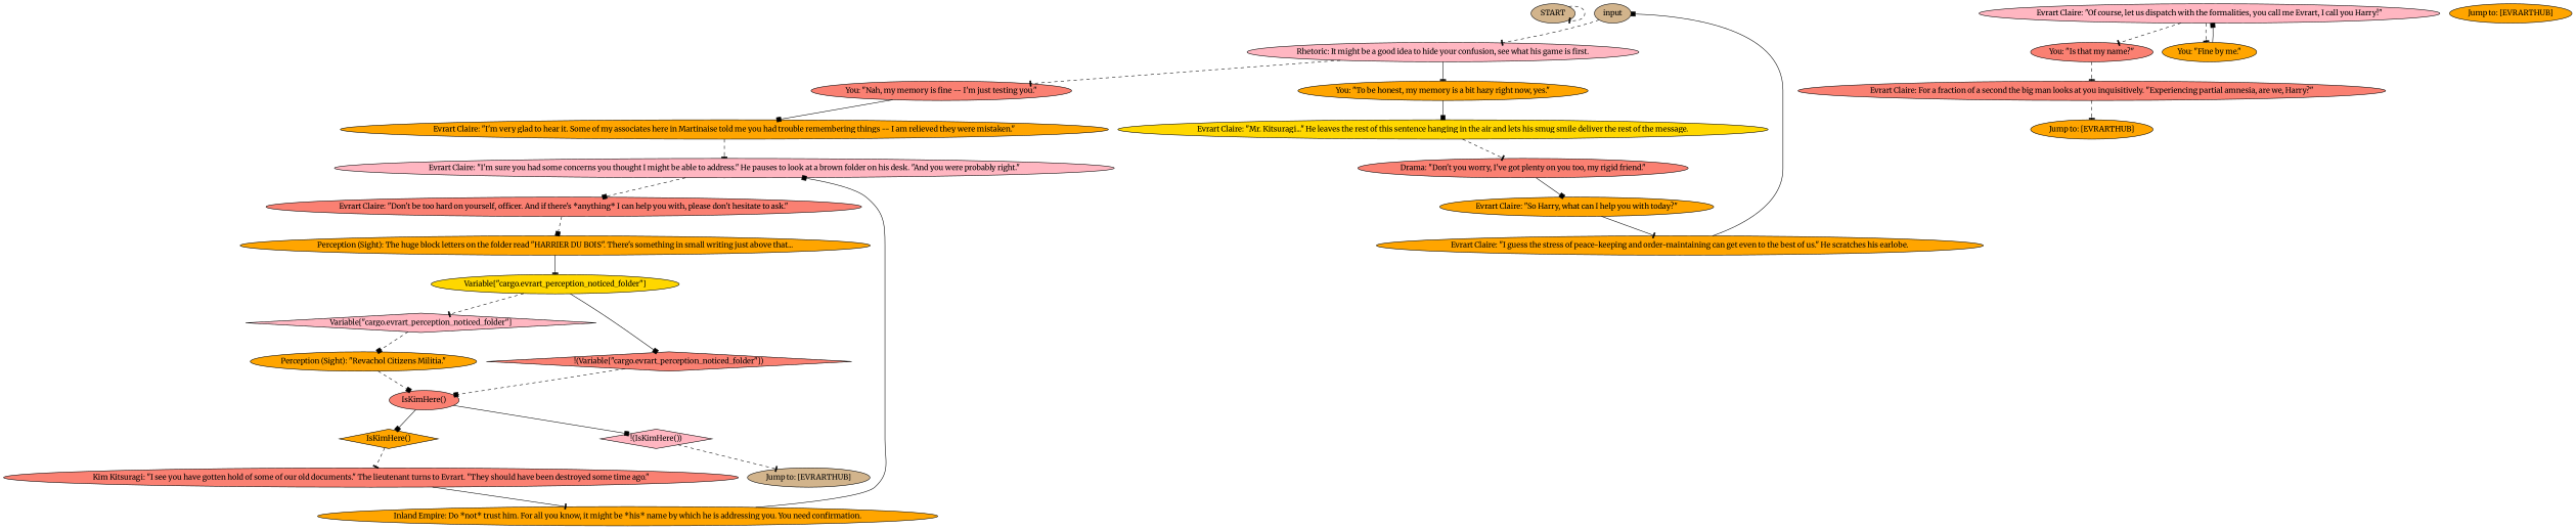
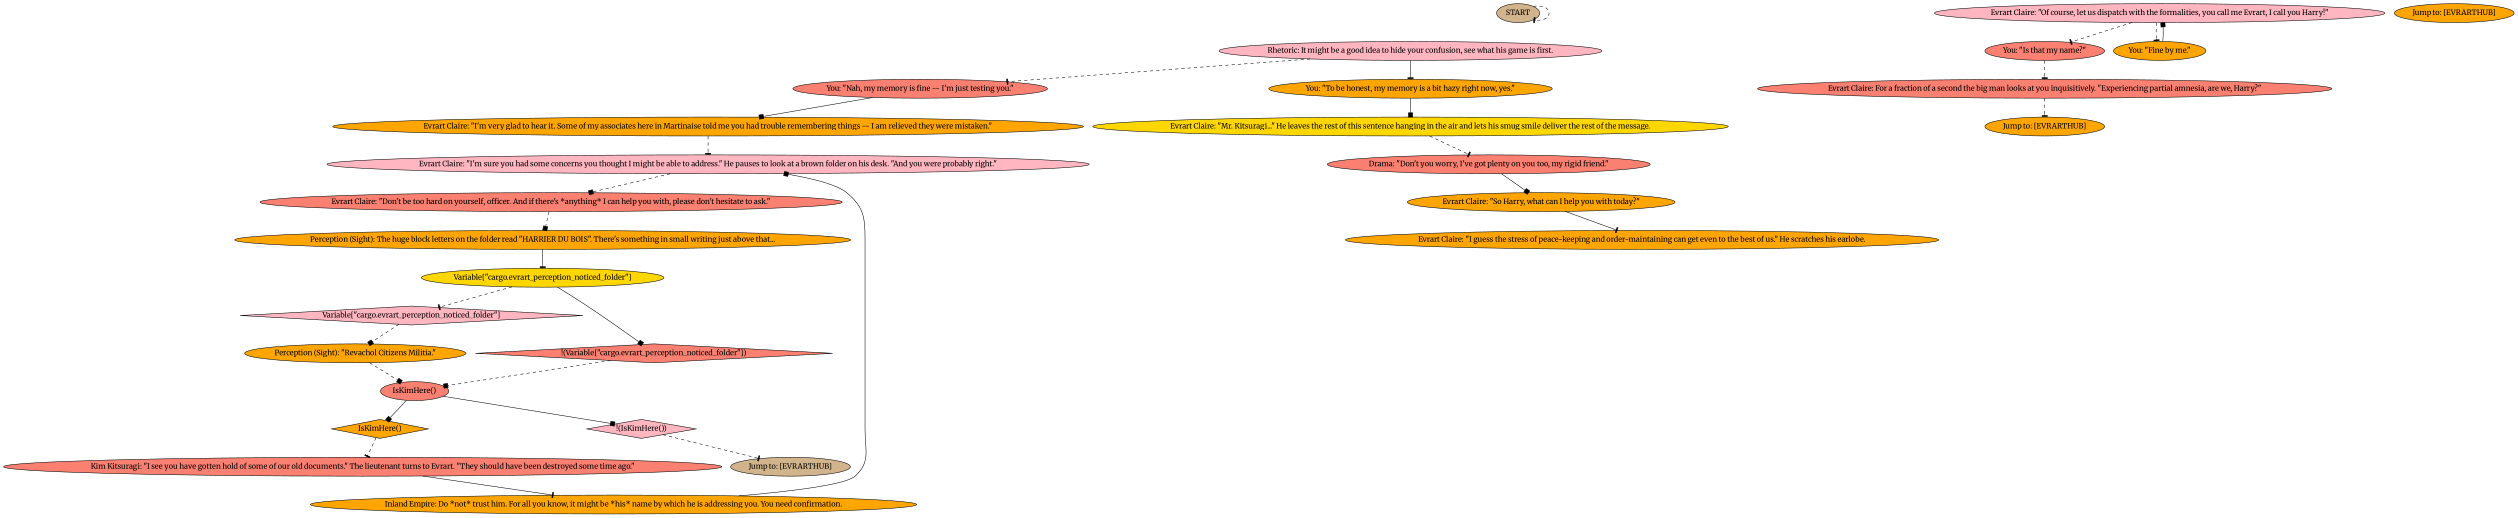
  digraph {
    fontname=Merriweather
    node [style=filled fillcolor=orange fontname=Merriweather]
    edge [style=dashed arrowhead=tee fontname=Merriweather]
    n1 [label=START fillcolor=tan]
-   n2 [label=input fillcolor=tan]
    n3 [label="Rhetoric: It might be a good idea to hide your confusion, see what his game is first." fillcolor=lightpink]
    n4 [label="Evrart Claire: \"Don't be too hard on yourself, officer. And if there's *anything* I can help you with, please don't hesitate to ask.\"" fillcolor=salmon]
    n5 [label="Perception (Sight): The huge block letters on the folder read \"HARRIER DU BOIS\". There's something in small writing just above that..."]
    n6 [label="Variable[\"cargo.evrart_perception_noticed_folder\"]" fillcolor=gold]
    n7 [label="Inland Empire: Do *not* trust him. For all you know, it might be *his* name by which he is addressing you. You need confirmation."]
    n8 [label="Evrart Claire: \"I'm sure you had some concerns you thought I might be able to address.\" He pauses to look at a brown folder on his desk. \"And you were probably right.\"" fillcolor=lightpink]
    n9 [label="Evrart Claire: \"Mr. Kitsuragi...\" He leaves the rest of this sentence hanging in the air and lets his smug smile deliver the rest of the message." fillcolor=gold]
    n10 [label="Drama: \"Don't you worry, I've got plenty on you too, my rigid friend.\"" fillcolor=salmon]
    n11 [label="Evrart Claire: \"I guess the stress of peace-keeping and order-maintaining can get even to the best of us.\" He scratches his earlobe."]
    n12 [label="Jump to: [EVRARTHUB]"]
    n13 [label="You: \"To be honest, my memory is a bit hazy right now, yes.\""]
    n14 [label="You: \"Nah, my memory is fine -- I'm just testing you.\"" fillcolor=salmon]
    n15 [label="Evrart Claire: \"Of course, let us dispatch with the formalities, you call me Evrart, I call you Harry!\"" fillcolor=lightpink]
    n16 [label="You: \"Is that my name?\"" fillcolor=salmon]
    n17 [label="You: \"Fine by me.\""]
    n18 [label="Evrart Claire: \"So Harry, what can I help you with today?\""]
    n19 [label="Jump to: [EVRARTHUB]"]
    n20 [label="Evrart Claire: For a fraction of a second the big man looks at you inquisitively. \"Experiencing partial amnesia, are we, Harry?\"" fillcolor=salmon]
    n21 [label="Evrart Claire: \"I'm very glad to hear it. Some of my associates here in Martinaise told me you had trouble remembering things -- I am relieved they were mistaken.\""]
    n22 [label="IsKimHere()" fillcolor=salmon]
    n23 [label="IsKimHere()" shape=diamond]
    n24 [label="!(IsKimHere())" shape=diamond fillcolor=lightpink]
    n25 [label="Kim Kitsuragi: \"I see you have gotten hold of some of our old documents.\" The lieutenant turns to Evrart. \"They should have been destroyed some time ago.\"" fillcolor=salmon]
    n26 [label="Jump to: [EVRARTHUB]" fillcolor=tan]
    n27 [label="Perception (Sight): \"Revachol Citizens Militia.\""]
    n28 [label="Variable[\"cargo.evrart_perception_noticed_folder\"]" shape=diamond fillcolor=lightpink]
    n29 [label="!(Variable[\"cargo.evrart_perception_noticed_folder\"])" shape=diamond fillcolor=salmon]
    n1 -> n1
-   n2 -> n3
    n3 -> n13 [style=solid]
    n3 -> n14
    n4 -> n5 [arrowhead=box]
    n5 -> n6 [style=solid]
    n6 -> n28
    n6 -> n29 [style=solid arrowhead=box]
    n7 -> n8 [style=solid arrowhead=box]
    n8 -> n4 [arrowhead=box]
    n9 -> n10
    n10 -> n18 [style=solid arrowhead=box]
-   n11 -> n2 [style=solid arrowhead=box]
    n13 -> n9 [style=solid arrowhead=box]
    n14 -> n21 [style=solid arrowhead=box]
    n15 -> n16
    n15 -> n17
    n16 -> n20
    n17 -> n15 [style=solid arrowhead=box]
    n18 -> n11 [style=solid]
    n20 -> n12
    n21 -> n8
    n22 -> n23 [style=solid arrowhead=box]
    n22 -> n24 [style=solid arrowhead=box]
    n23 -> n25
    n24 -> n26
    n25 -> n7 [style=solid]
    n27 -> n22 [arrowhead=box]
    n28 -> n27 [arrowhead=box]
    n29 -> n22 [arrowhead=box]
  }
